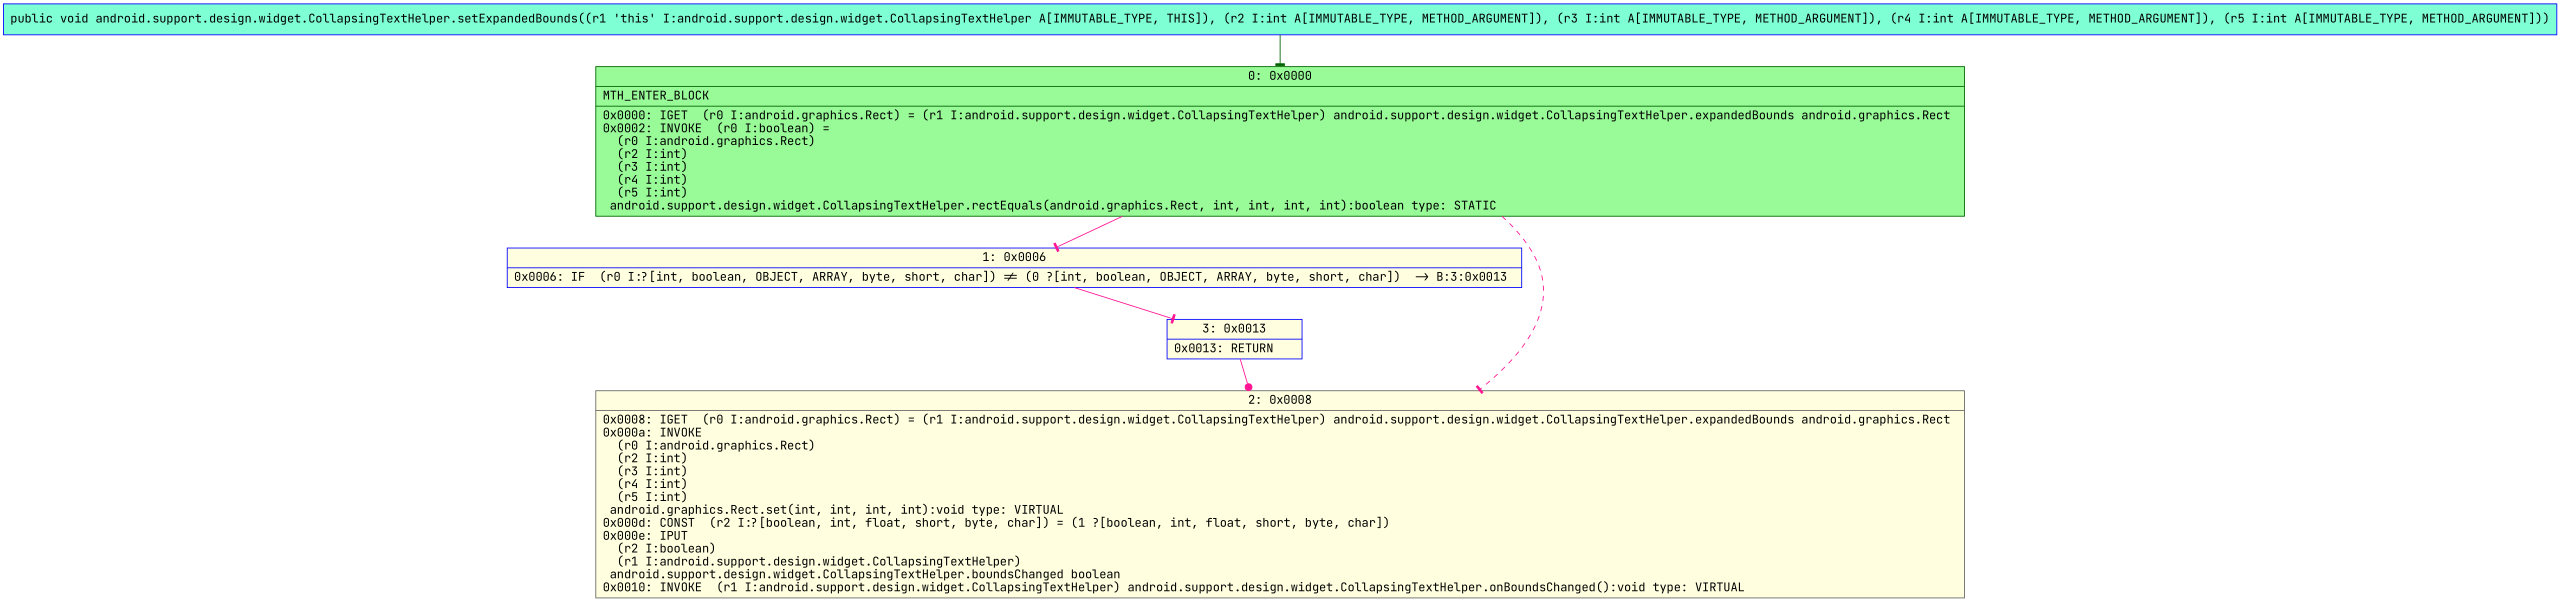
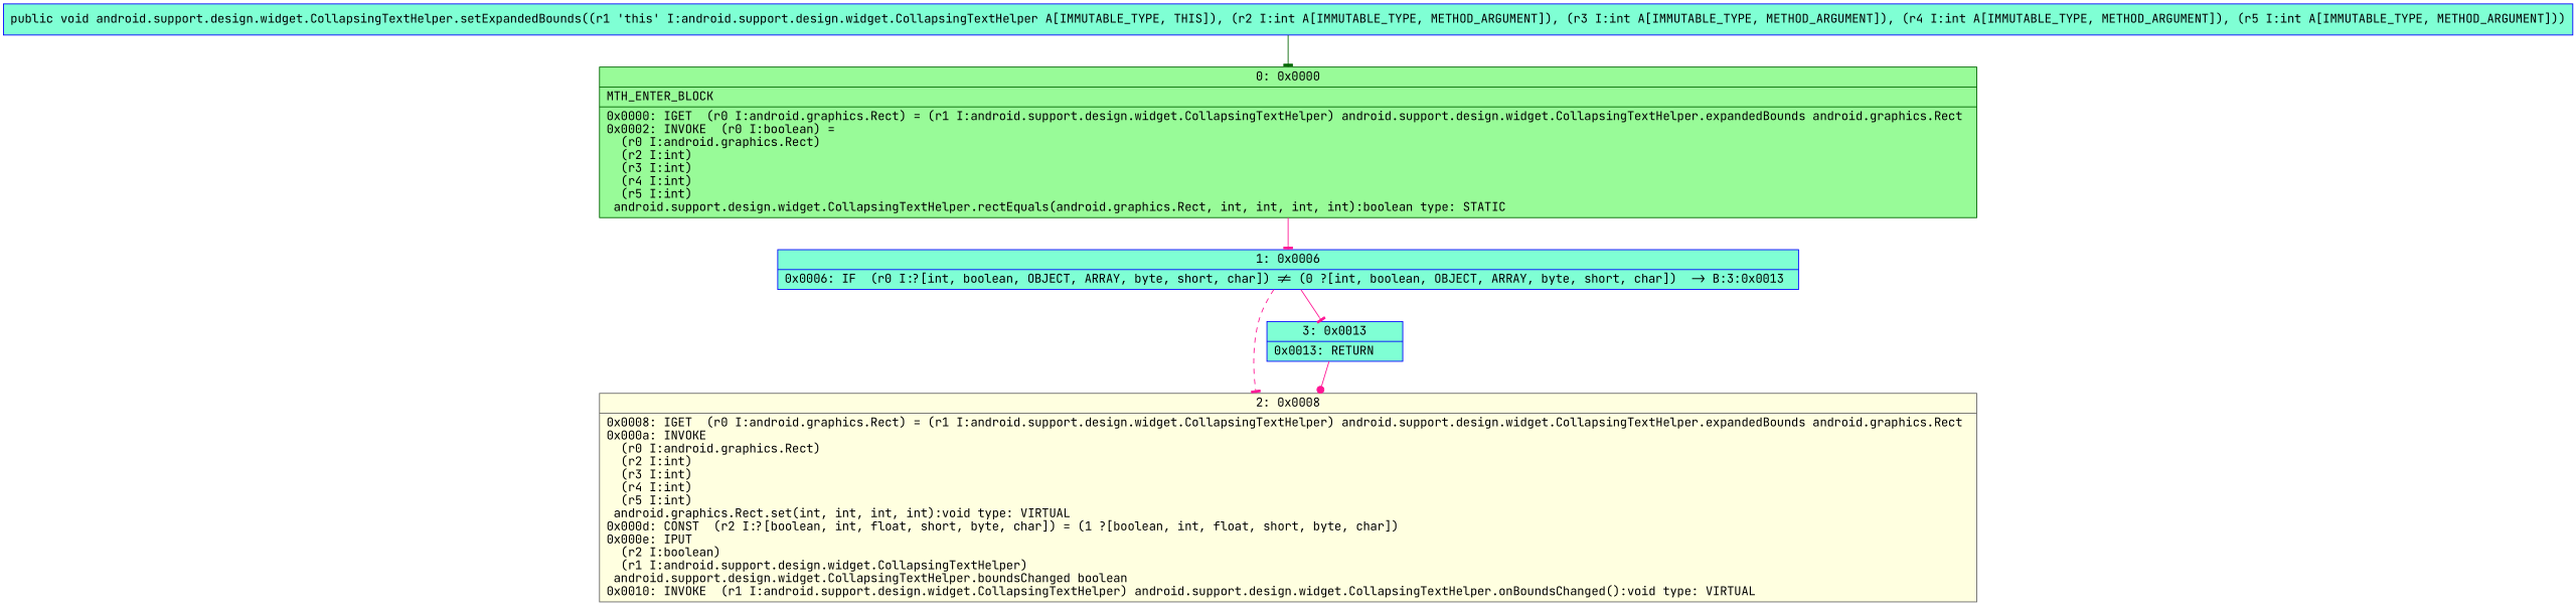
  digraph {
    fontname="JetBrains Mono"
    node [color=blue fillcolor=lightyellow fontname="JetBrains Mono" shape=record style=filled]
    edge [arrowhead=tee color=deeppink fontname="JetBrains Mono"]
    n1 [color=darkgreen fillcolor=palegreen label="{0\:\ 0x0000|MTH_ENTER_BLOCK\l|0x0000: IGET  (r0 I:android.graphics.Rect) = (r1 I:android.support.design.widget.CollapsingTextHelper) android.support.design.widget.CollapsingTextHelper.expandedBounds android.graphics.Rect \l0x0002: INVOKE  (r0 I:boolean) = \l  (r0 I:android.graphics.Rect)\l  (r2 I:int)\l  (r3 I:int)\l  (r4 I:int)\l  (r5 I:int)\l android.support.design.widget.CollapsingTextHelper.rectEquals(android.graphics.Rect, int, int, int, int):boolean type: STATIC \l}"]
-   n2 [label="{1\:\ 0x0006|0x0006: IF  (r0 I:?[int, boolean, OBJECT, ARRAY, byte, short, char]) != (0 ?[int, boolean, OBJECT, ARRAY, byte, short, char])  \-\> B:3:0x0013 \l}"]
+   n2 [fillcolor=aquamarine label="{1\:\ 0x0006|0x0006: IF  (r0 I:?[int, boolean, OBJECT, ARRAY, byte, short, char]) != (0 ?[int, boolean, OBJECT, ARRAY, byte, short, char])  \-\> B:3:0x0013 \l}"]
    n3 [color=gray40 label="{2\:\ 0x0008|0x0008: IGET  (r0 I:android.graphics.Rect) = (r1 I:android.support.design.widget.CollapsingTextHelper) android.support.design.widget.CollapsingTextHelper.expandedBounds android.graphics.Rect \l0x000a: INVOKE  \l  (r0 I:android.graphics.Rect)\l  (r2 I:int)\l  (r3 I:int)\l  (r4 I:int)\l  (r5 I:int)\l android.graphics.Rect.set(int, int, int, int):void type: VIRTUAL \l0x000d: CONST  (r2 I:?[boolean, int, float, short, byte, char]) = (1 ?[boolean, int, float, short, byte, char]) \l0x000e: IPUT  \l  (r2 I:boolean)\l  (r1 I:android.support.design.widget.CollapsingTextHelper)\l android.support.design.widget.CollapsingTextHelper.boundsChanged boolean \l0x0010: INVOKE  (r1 I:android.support.design.widget.CollapsingTextHelper) android.support.design.widget.CollapsingTextHelper.onBoundsChanged():void type: VIRTUAL \l}"]
-   n4 [label="{3\:\ 0x0013|0x0013: RETURN   \l}"]
+   n4 [fillcolor=aquamarine label="{3\:\ 0x0013|0x0013: RETURN   \l}"]
    n5 [fillcolor=aquamarine label="{public void android.support.design.widget.CollapsingTextHelper.setExpandedBounds((r1 'this' I:android.support.design.widget.CollapsingTextHelper A[IMMUTABLE_TYPE, THIS]), (r2 I:int A[IMMUTABLE_TYPE, METHOD_ARGUMENT]), (r3 I:int A[IMMUTABLE_TYPE, METHOD_ARGUMENT]), (r4 I:int A[IMMUTABLE_TYPE, METHOD_ARGUMENT]), (r5 I:int A[IMMUTABLE_TYPE, METHOD_ARGUMENT])) }"]
    n1 -> n2
-   n1 -> n3 [style=dashed]
+   n2 -> n3 [style=dashed]
    n2 -> n4
    n4 -> n3 [arrowhead=dot]
    n5 -> n1 [color=darkgreen]
  }
